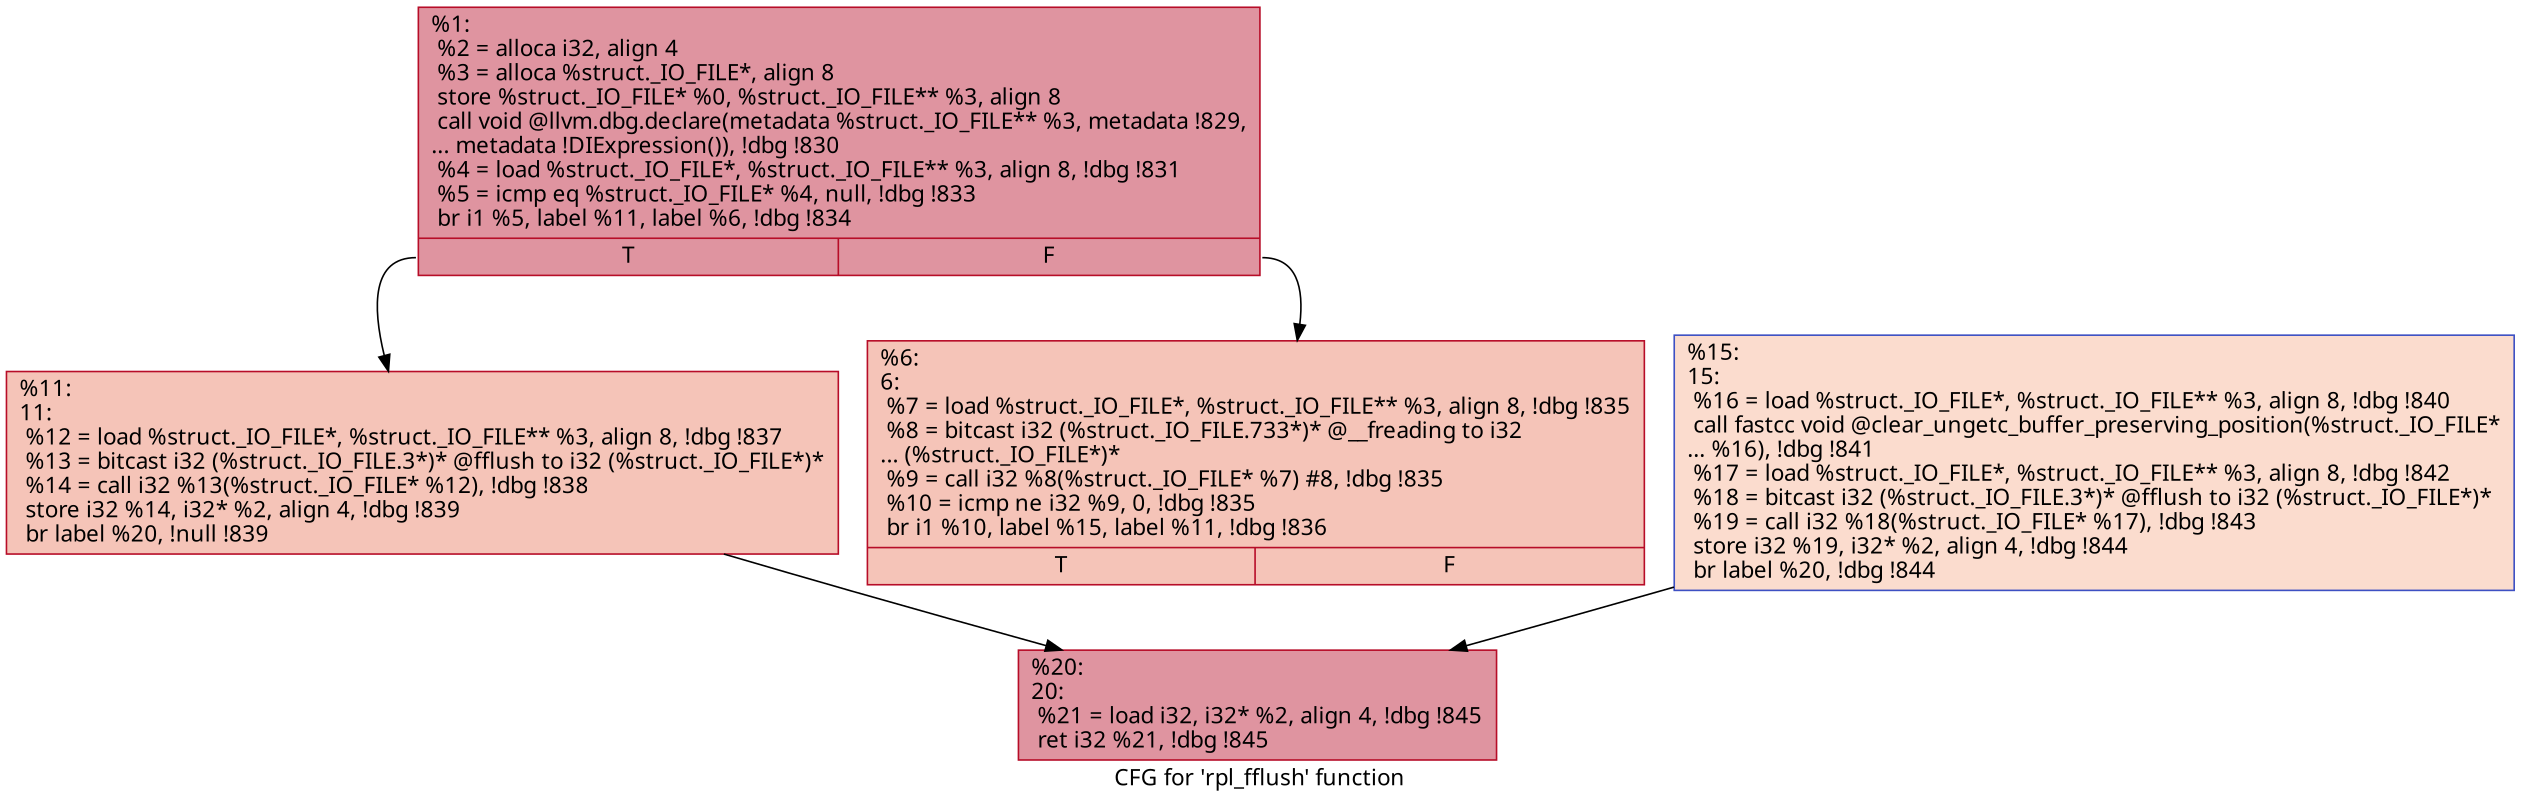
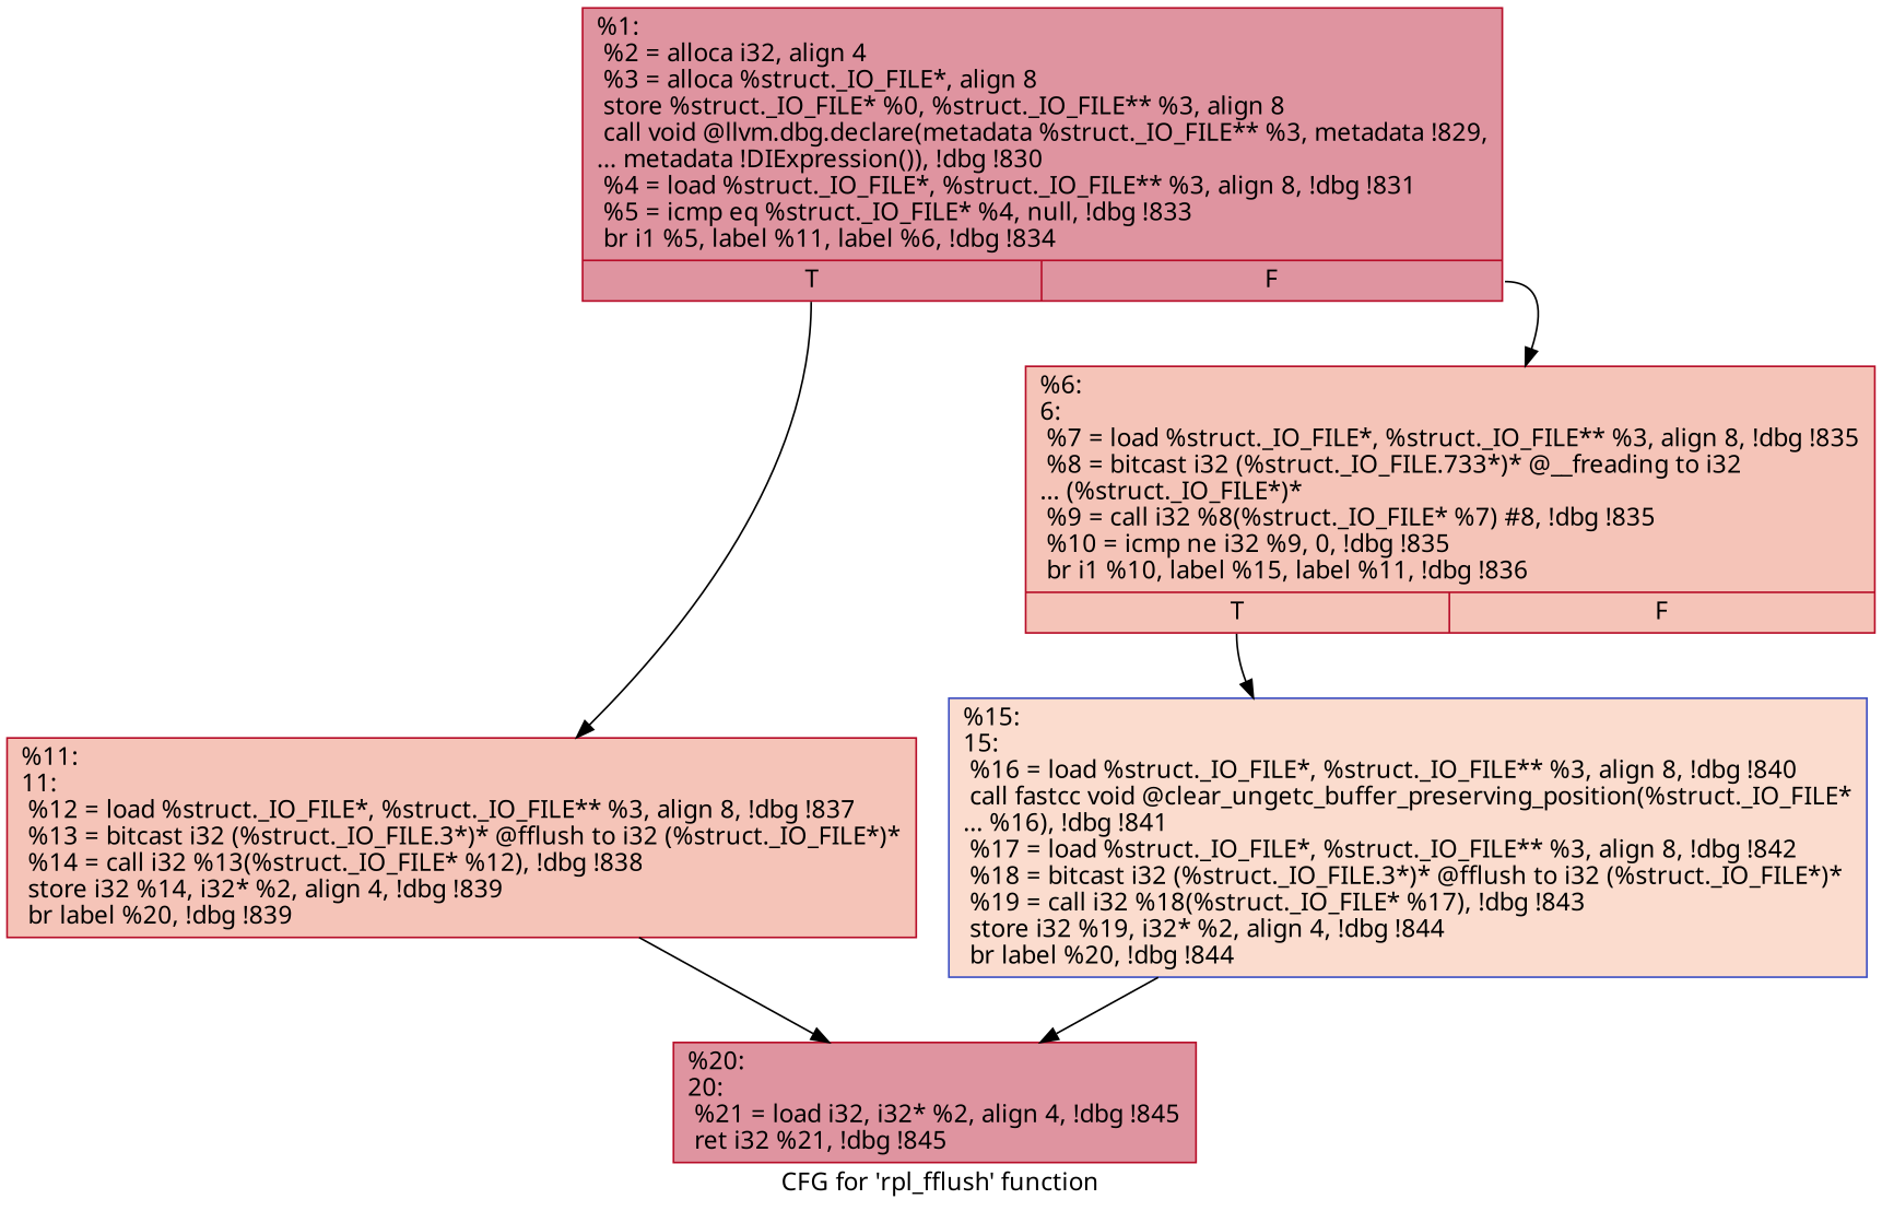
  digraph {
    fontname="Noto Sans"
    label="CFG for 'rpl_fflush' function"
    node [color="#b70d28ff" fillcolor="#b70d2870" fontname="Noto Sans" shape=record style=filled]
    edge [fontname="Noto Sans"]
    n1 [label="{%1:\l  %2 = alloca i32, align 4\l  %3 = alloca %struct._IO_FILE*, align 8\l  store %struct._IO_FILE* %0, %struct._IO_FILE** %3, align 8\l  call void @llvm.dbg.declare(metadata %struct._IO_FILE** %3, metadata !829,\l... metadata !DIExpression()), !dbg !830\l  %4 = load %struct._IO_FILE*, %struct._IO_FILE** %3, align 8, !dbg !831\l  %5 = icmp eq %struct._IO_FILE* %4, null, !dbg !833\l  br i1 %5, label %11, label %6, !dbg !834\l|{<s0>T|<s1>F}}"]
-   n2 [fillcolor="#e97a5f70" label="{%11:\l11:                                               \l  %12 = load %struct._IO_FILE*, %struct._IO_FILE** %3, align 8, !dbg !837\l  %13 = bitcast i32 (%struct._IO_FILE.3*)* @fflush to i32 (%struct._IO_FILE*)*\l  %14 = call i32 %13(%struct._IO_FILE* %12), !dbg !838\l  store i32 %14, i32* %2, align 4, !dbg !839\l  br label %20, !null !839\l}"]
+   n2 [fillcolor="#e97a5f70" label="{%11:\l11:                                               \l  %12 = load %struct._IO_FILE*, %struct._IO_FILE** %3, align 8, !dbg !837\l  %13 = bitcast i32 (%struct._IO_FILE.3*)* @fflush to i32 (%struct._IO_FILE*)*\l  %14 = call i32 %13(%struct._IO_FILE* %12), !dbg !838\l  store i32 %14, i32* %2, align 4, !dbg !839\l  br label %20, !dbg !839\l}"]
    n3 [fillcolor="#e97a5f70" label="{%6:\l6:                                                \l  %7 = load %struct._IO_FILE*, %struct._IO_FILE** %3, align 8, !dbg !835\l  %8 = bitcast i32 (%struct._IO_FILE.733*)* @__freading to i32\l... (%struct._IO_FILE*)*\l  %9 = call i32 %8(%struct._IO_FILE* %7) #8, !dbg !835\l  %10 = icmp ne i32 %9, 0, !dbg !835\l  br i1 %10, label %15, label %11, !dbg !836\l|{<s0>T|<s1>F}}"]
    n4 [label="{%20:\l20:                                               \l  %21 = load i32, i32* %2, align 4, !dbg !845\l  ret i32 %21, !dbg !845\l}"]
    n5 [color="#3d50c3ff" fillcolor="#f7af9170" label="{%15:\l15:                                               \l  %16 = load %struct._IO_FILE*, %struct._IO_FILE** %3, align 8, !dbg !840\l  call fastcc void @clear_ungetc_buffer_preserving_position(%struct._IO_FILE*\l... %16), !dbg !841\l  %17 = load %struct._IO_FILE*, %struct._IO_FILE** %3, align 8, !dbg !842\l  %18 = bitcast i32 (%struct._IO_FILE.3*)* @fflush to i32 (%struct._IO_FILE*)*\l  %19 = call i32 %18(%struct._IO_FILE* %17), !dbg !843\l  store i32 %19, i32* %2, align 4, !dbg !844\l  br label %20, !dbg !844\l}"]
    n1 -> n2 [tailport=s0]
    n1 -> n3 [tailport=s1]
    n2 -> n4
+   n3 -> n5 [tailport=s0]
    n5 -> n4
  }
